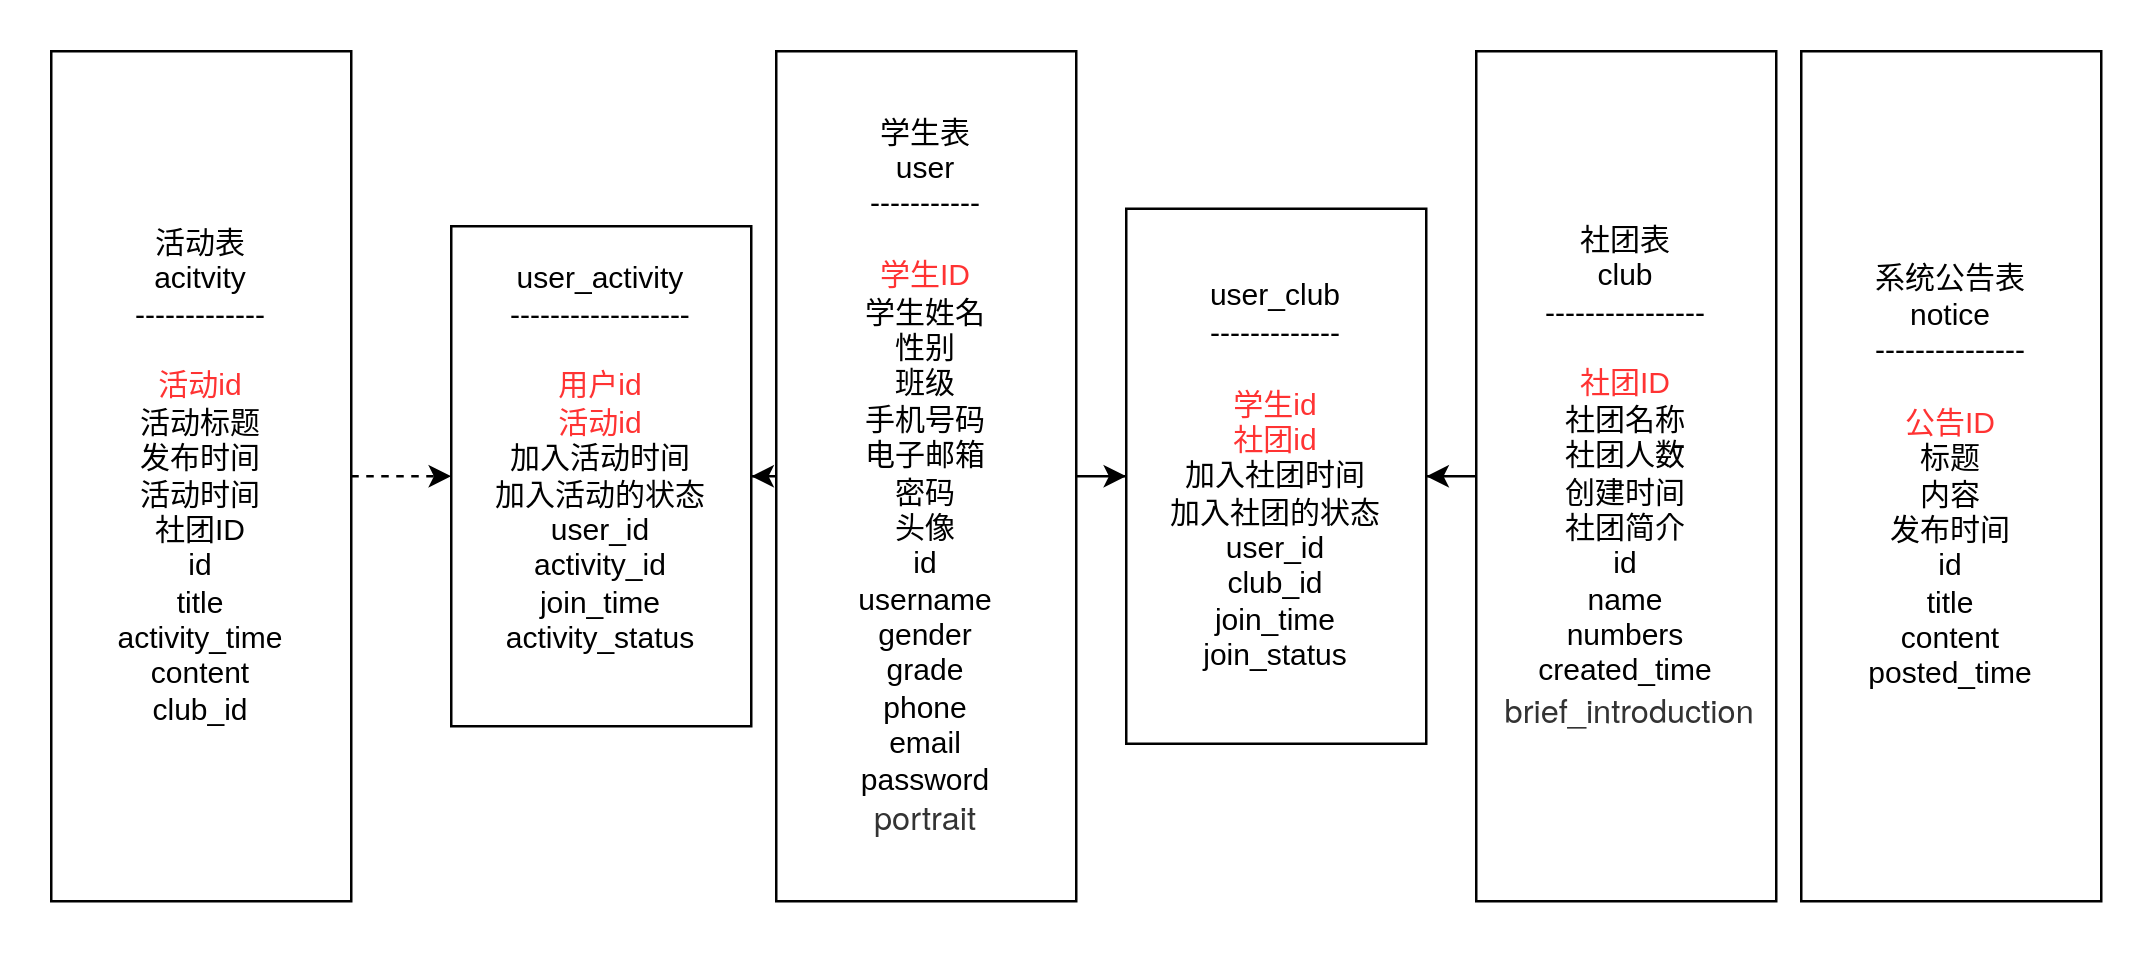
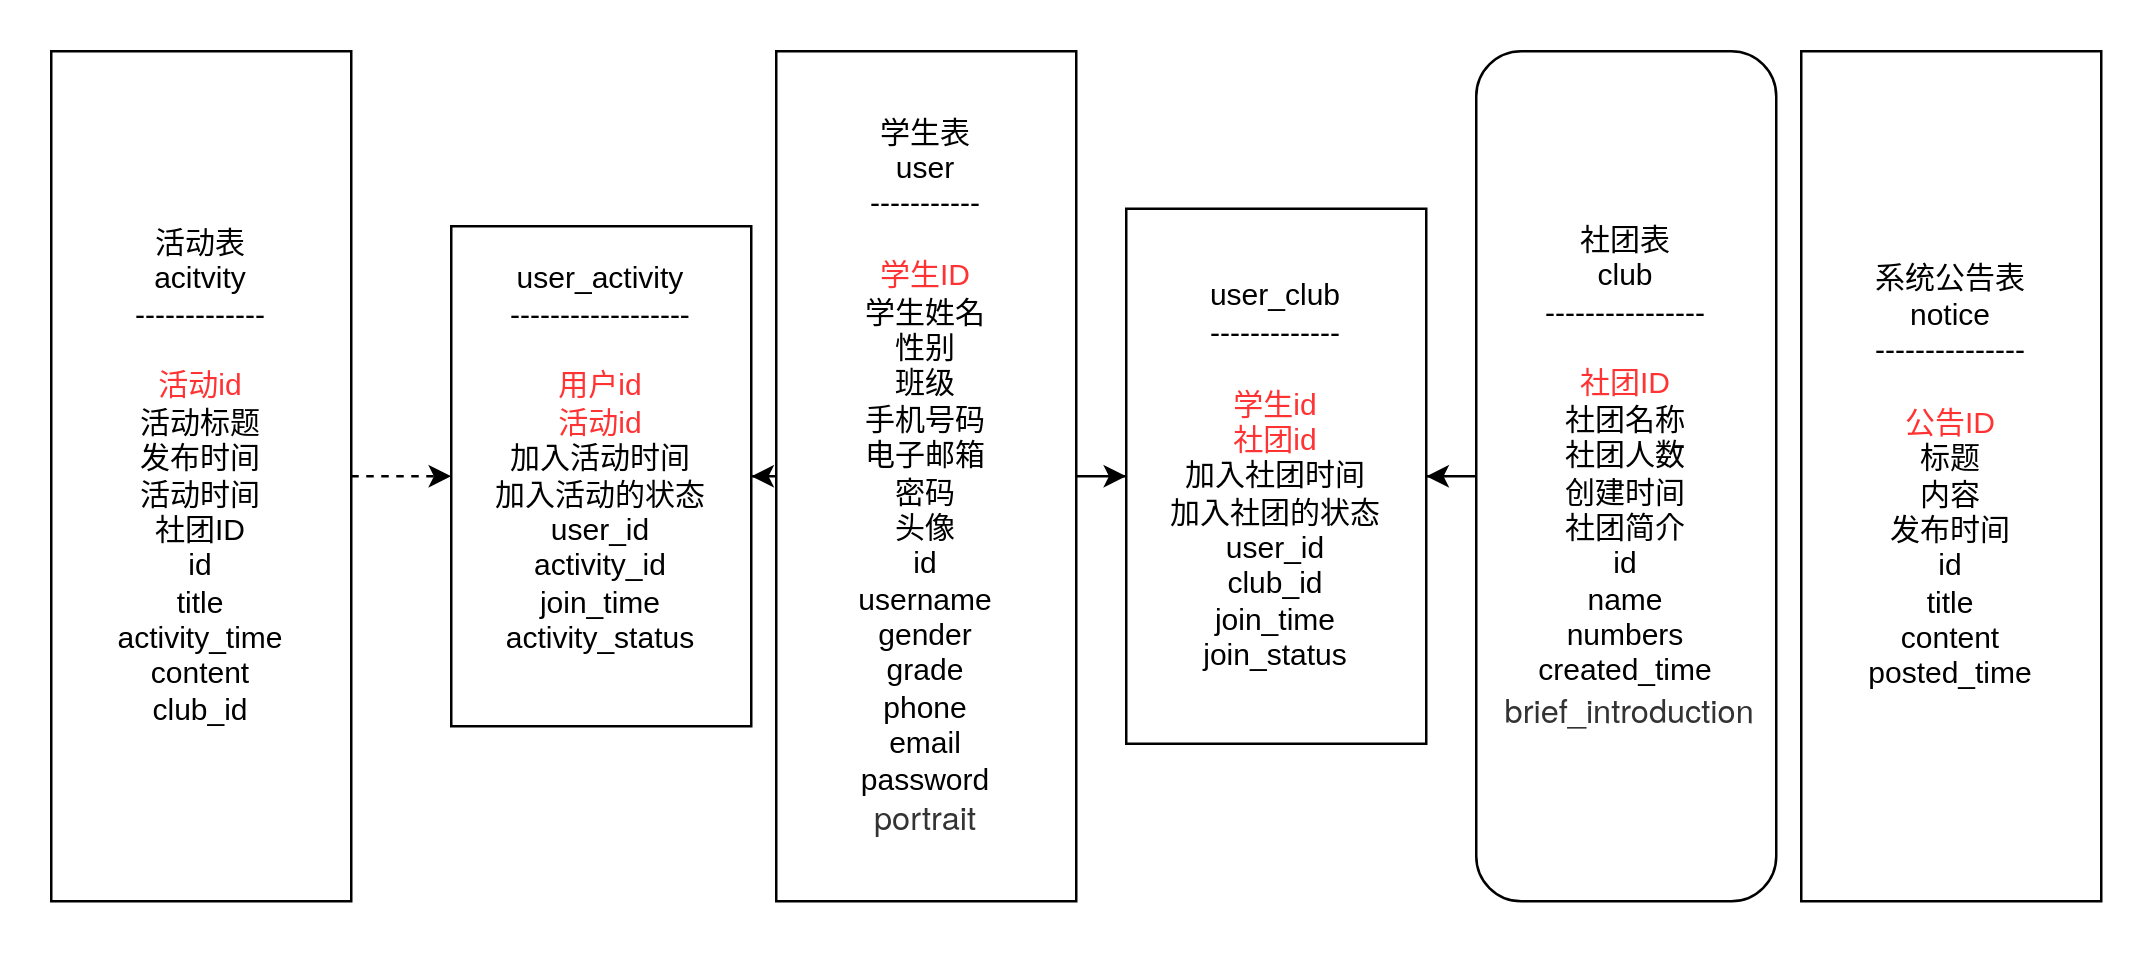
  <mxCell id="0" />
  <mxCell id="1" parent="0" />
  <mxCell id="2" value="" style="edgeStyle=orthogonalEdgeStyle;rounded=0;orthogonalLoop=1;jettySize=auto;html=1;" parent="1" source="4" target="8" edge="1"><mxGeometry relative="1" as="geometry" /></mxCell>
  <mxCell id="3" value="" style="edgeStyle=orthogonalEdgeStyle;rounded=0;orthogonalLoop=1;jettySize=auto;html=1;" parent="1" source="4" target="7" edge="1"><mxGeometry relative="1" as="geometry" /></mxCell>
  <mxCell id="4" value="学生表&lt;br&gt;user&lt;br&gt;-----------&lt;br&gt;&lt;br&gt;&lt;font color=&quot;#ff3333&quot;&gt;学生ID&lt;/font&gt;&lt;br&gt;学生姓名&lt;br&gt;性别&lt;br&gt;班级&lt;br&gt;手机号码&lt;br&gt;电子邮箱&lt;br&gt;密码&lt;br&gt;头像&lt;br&gt;id&lt;br&gt;username&lt;br&gt;gender&lt;br&gt;grade&lt;br&gt;phone&lt;br&gt;email&lt;br&gt;password&lt;br&gt;&lt;span style=&quot;color: rgb(51 , 51 , 51) ; font-family: &amp;#34;helvetica neue&amp;#34; , &amp;#34;helvetica&amp;#34; , &amp;#34;arial&amp;#34; , &amp;#34;hiragino sans gb&amp;#34; , &amp;#34;hiragino sans gb w3&amp;#34; , &amp;#34;microsoft yahei ui&amp;#34; , &amp;#34;microsoft yahei&amp;#34; , sans-serif ; font-size: 13px ; text-align: left&quot;&gt;portrait&lt;/span&gt;" style="rounded=0;whiteSpace=wrap;html=1;" parent="1" vertex="1"><mxGeometry x="310" y="20" width="120" height="340" as="geometry" /></mxCell>
  <mxCell id="5" value="" style="edgeStyle=orthogonalEdgeStyle;rounded=0;orthogonalLoop=1;jettySize=auto;html=1;" parent="1" source="6" target="7" edge="1"><mxGeometry relative="1" as="geometry" /></mxCell>
- <mxCell id="6" value="社团表&lt;br&gt;club&lt;br&gt;----------------&lt;br&gt;&lt;br&gt;&lt;font color=&quot;#ff3333&quot;&gt;社团ID&lt;/font&gt;&lt;br&gt;社团名称&lt;br&gt;社团人数&lt;br&gt;创建时间&lt;br&gt;社团简介&lt;br&gt;id&lt;br&gt;name&lt;br&gt;numbers&lt;br&gt;created_time&lt;br&gt;&amp;nbsp;&lt;span style=&quot;color: rgb(51 , 51 , 51) ; font-family: &amp;#34;helvetica neue&amp;#34; , &amp;#34;helvetica&amp;#34; , &amp;#34;arial&amp;#34; , &amp;#34;hiragino sans gb&amp;#34; , &amp;#34;hiragino sans gb w3&amp;#34; , &amp;#34;microsoft yahei ui&amp;#34; , &amp;#34;microsoft yahei&amp;#34; , sans-serif ; font-size: 13px&quot;&gt;brief_introduction&lt;/span&gt;" style="rounded=0;whiteSpace=wrap;html=1;" parent="1" vertex="1"><mxGeometry x="590" y="20" width="120" height="340" as="geometry" /></mxCell>
+ <mxCell id="6" value="社团表&lt;br&gt;club&lt;br&gt;----------------&lt;br&gt;&lt;br&gt;&lt;font color=&quot;#ff3333&quot;&gt;社团ID&lt;/font&gt;&lt;br&gt;社团名称&lt;br&gt;社团人数&lt;br&gt;创建时间&lt;br&gt;社团简介&lt;br&gt;id&lt;br&gt;name&lt;br&gt;numbers&lt;br&gt;created_time&lt;br&gt;&amp;nbsp;&lt;span style=&quot;color: rgb(51 , 51 , 51) ; font-family: &amp;#34;helvetica neue&amp;#34; , &amp;#34;helvetica&amp;#34; , &amp;#34;arial&amp;#34; , &amp;#34;hiragino sans gb&amp;#34; , &amp;#34;hiragino sans gb w3&amp;#34; , &amp;#34;microsoft yahei ui&amp;#34; , &amp;#34;microsoft yahei&amp;#34; , sans-serif ; font-size: 13px&quot;&gt;brief_introduction&lt;/span&gt;" style="whiteSpace=wrap;html=1;rounded=1;" parent="1" vertex="1"><mxGeometry x="590" y="20" width="120" height="340" as="geometry" /></mxCell>
  <mxCell id="7" value="user_club&lt;br&gt;-------------&lt;br&gt;&lt;br&gt;&lt;font color=&quot;#ff3333&quot;&gt;学生id&lt;br&gt;社团id&lt;/font&gt;&lt;br&gt;加入社团时间&lt;br&gt;加入社团的状态&lt;br&gt;user_id&lt;br&gt;club_id&lt;br&gt;join_time&lt;br&gt;join_status" style="rounded=0;whiteSpace=wrap;html=1;" parent="1" vertex="1"><mxGeometry x="450" y="83" width="120" height="214" as="geometry" /></mxCell>
  <mxCell id="8" value="user_activity&lt;br&gt;&lt;span&gt;------------------&lt;br&gt;&lt;br&gt;&lt;font color=&quot;#ff3333&quot;&gt;用户id&lt;br&gt;活动id&lt;/font&gt;&lt;/span&gt;&lt;br&gt;加入活动时间&lt;br&gt;加入活动的状态&lt;span&gt;&lt;br&gt;user_id&lt;br&gt;activity_id&lt;br&gt;join_time&lt;br&gt;activity_status&lt;br&gt;&lt;br&gt;&lt;/span&gt;" style="rounded=0;whiteSpace=wrap;html=1;" parent="1" vertex="1"><mxGeometry x="180" y="90" width="120" height="200" as="geometry" /></mxCell>
  <mxCell id="9" value="" style="edgeStyle=orthogonalEdgeStyle;rounded=0;orthogonalLoop=1;jettySize=auto;html=1;dashed=1;" parent="1" source="10" target="8" edge="1"><mxGeometry relative="1" as="geometry" /></mxCell>
  <mxCell id="10" value="活动表&lt;br&gt;acitvity&lt;br&gt;-------------&lt;br&gt;&lt;br&gt;&lt;font color=&quot;#ff3333&quot;&gt;活动id&lt;/font&gt;&lt;br&gt;活动标题&lt;br&gt;发布时间&lt;br&gt;活动时间&lt;br&gt;社团ID&lt;br&gt;id&lt;br&gt;title&lt;br&gt;activity_time&lt;br&gt;content&lt;br&gt;club_id" style="rounded=0;whiteSpace=wrap;html=1;" parent="1" vertex="1"><mxGeometry x="20" y="20" width="120" height="340" as="geometry" /></mxCell>
  <mxCell id="11" value="系统公告表&lt;br&gt;notice&lt;br&gt;---------------&lt;br&gt;&lt;br&gt;&lt;font color=&quot;#ff3333&quot;&gt;公告ID&lt;/font&gt;&lt;br&gt;标题&lt;br&gt;内容&lt;br&gt;发布时间&lt;br&gt;id&lt;br&gt;title&lt;br&gt;content&lt;br&gt;posted_time" style="rounded=0;whiteSpace=wrap;html=1;" parent="1" vertex="1"><mxGeometry x="720" y="20" width="120" height="340" as="geometry" /></mxCell>
